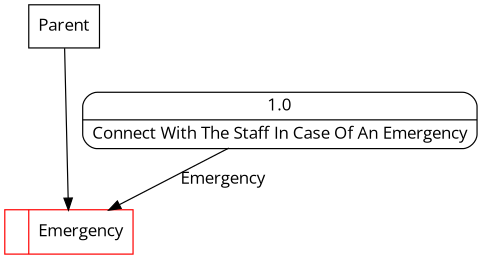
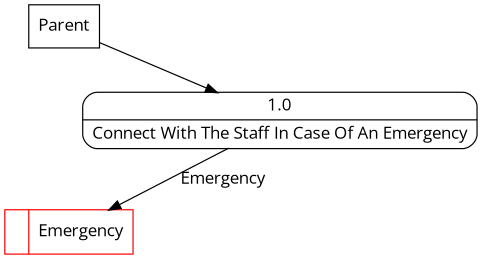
  digraph {
    fontname="Open Sans"
    node [fontname="Open Sans"]
    edge [fontname="Open Sans"]
    n1 [color=red label="<f0>  |<f1> Emergency " shape=record]
    n2 [label=Parent shape=box]
    n3 [label="{<f0> 1.0|<f1> Connect With The Staff In Case Of An Emergency }" shape=Mrecord]
-   n2 -> n1
+   n2 -> n3
    n3 -> n1 [label=Emergency]
  }
